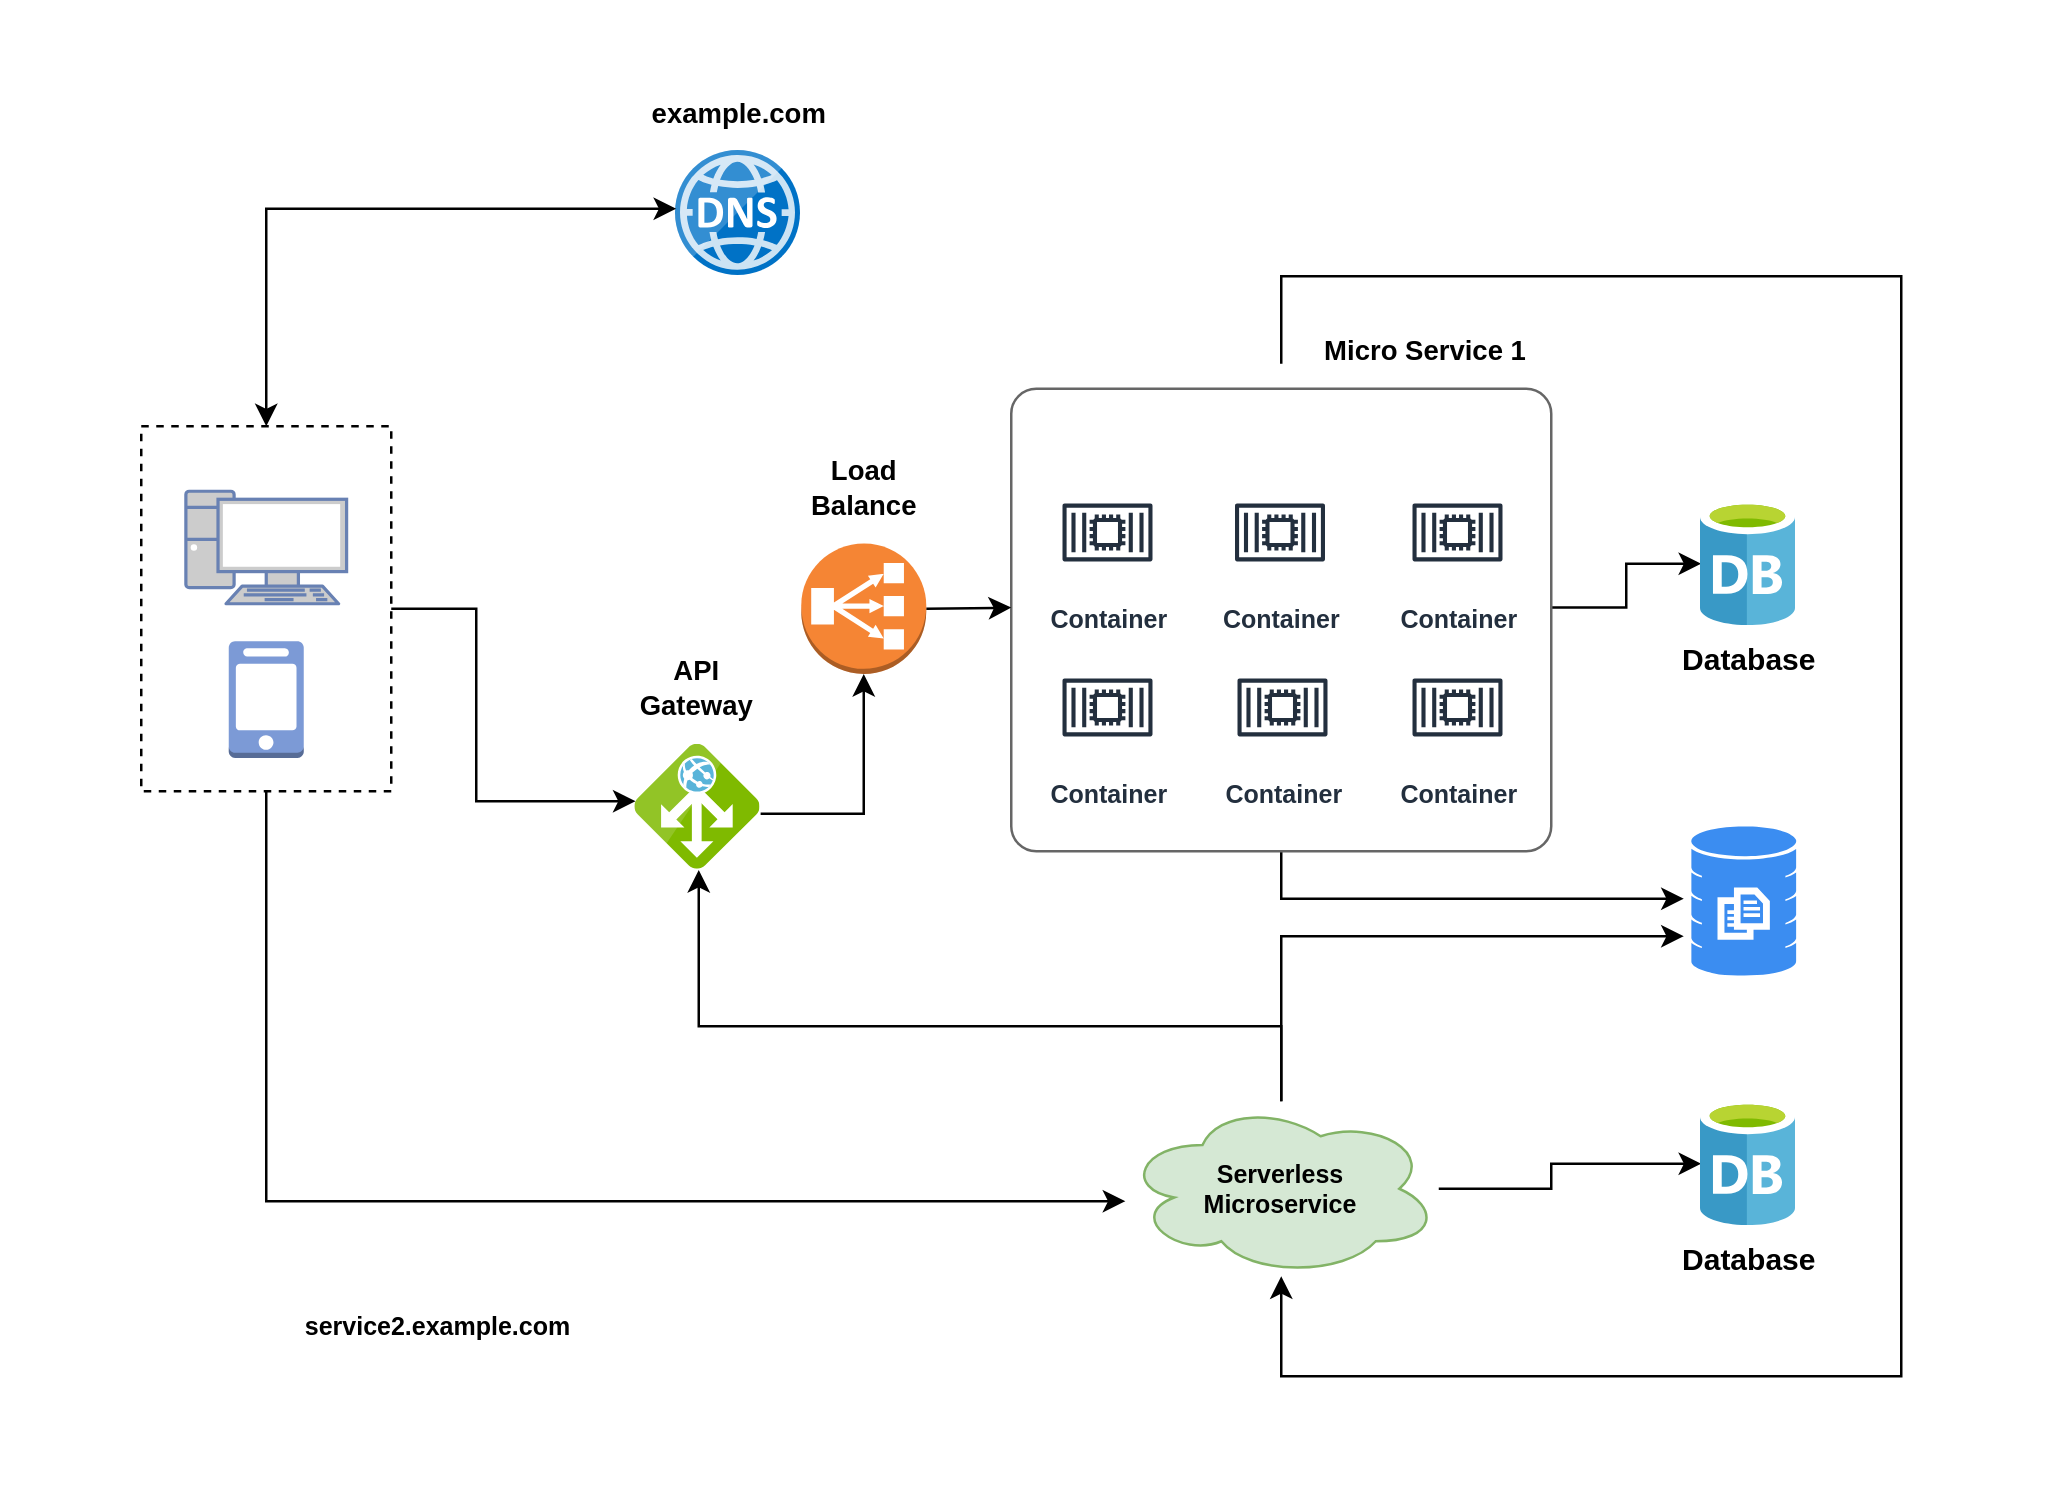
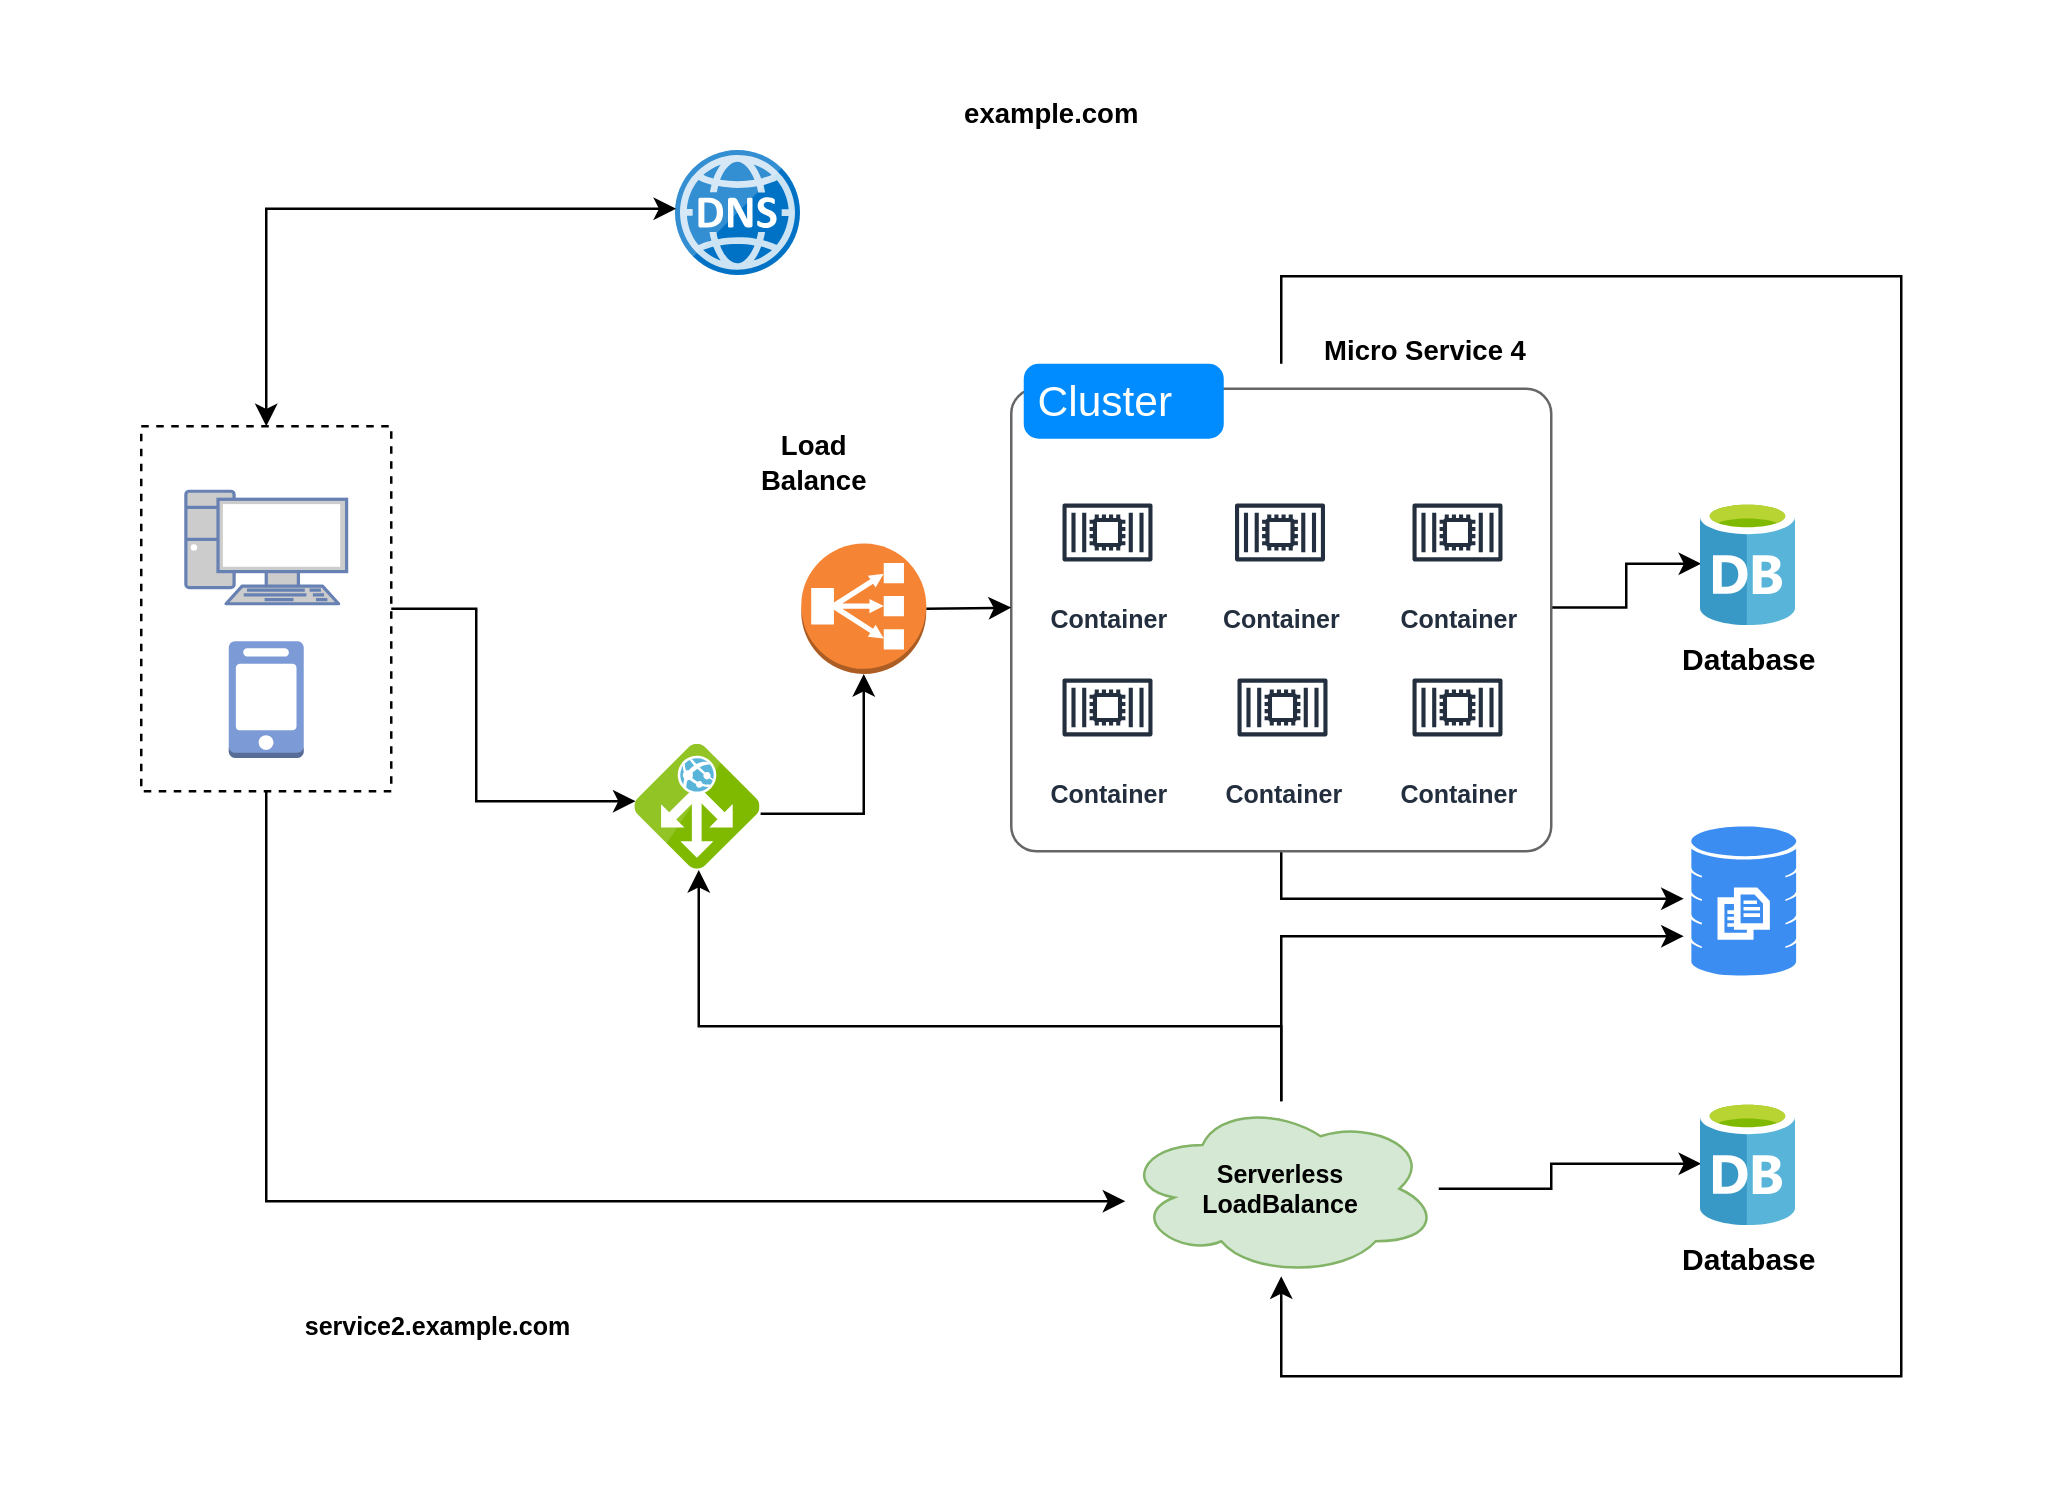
  <mxCell id="0" />
  <mxCell id="1" parent="0" />
  <mxCell id="2" value="" style="rounded=0;whiteSpace=wrap;html=1;fontSize=10;strokeColor=none;" vertex="1" parent="1"><mxGeometry x="20" y="20" width="780" height="560" as="geometry" /></mxCell>
  <mxCell id="3" value="" style="group;fillColor=#ffffff;" vertex="1" connectable="0" parent="1"><mxGeometry x="56" y="170" width="100" height="146" as="geometry" /></mxCell>
  <mxCell id="4" value="" style="rounded=0;whiteSpace=wrap;html=1;fontSize=10;strokeColor=#000000;fillColor=none;dashed=1;" vertex="1" parent="3"><mxGeometry width="100" height="146" as="geometry" /></mxCell>
  <mxCell id="5" value="" style="outlineConnect=0;dashed=0;verticalLabelPosition=bottom;verticalAlign=top;align=center;html=1;shape=mxgraph.aws3.mobile_client;gradientColor=none;aspect=fixed;strokeColor=#6881B3;fillColor=#7C9AD6;" vertex="1" parent="3"><mxGeometry x="35" y="86" width="30" height="46.67" as="geometry" /></mxCell>
  <mxCell id="6" value="" style="fontColor=#0066CC;verticalAlign=top;verticalLabelPosition=bottom;labelPosition=center;align=center;html=1;outlineConnect=0;fillColor=#CCCCCC;strokeColor=#6881B3;gradientColor=none;gradientDirection=north;strokeWidth=2;shape=mxgraph.networks.pc;aspect=fixed;" vertex="1" parent="3"><mxGeometry x="17.85" y="26" width="64.29" height="45" as="geometry" /></mxCell>
  <mxCell id="7" style="edgeStyle=orthogonalEdgeStyle;rounded=0;jumpStyle=arc;orthogonalLoop=1;jettySize=auto;html=1;fontSize=11;startArrow=none;startFill=0;" edge="1" parent="1" source="10" target="21"><mxGeometry relative="1" as="geometry"><Array as="points"><mxPoint x="650" y="243" /><mxPoint x="650" y="225" /></Array></mxGeometry></mxCell>
  <mxCell id="8" style="edgeStyle=orthogonalEdgeStyle;rounded=0;jumpStyle=arc;orthogonalLoop=1;jettySize=auto;html=1;fontSize=10;startArrow=none;startFill=0;" edge="1" parent="1" source="10" target="36"><mxGeometry relative="1" as="geometry"><Array as="points"><mxPoint x="512" y="110" /><mxPoint x="760" y="110" /><mxPoint x="760" y="550" /><mxPoint x="512" y="550" /></Array></mxGeometry></mxCell>
  <mxCell id="9" style="edgeStyle=orthogonalEdgeStyle;rounded=0;jumpStyle=arc;orthogonalLoop=1;jettySize=auto;html=1;fontSize=10;startArrow=none;startFill=0;entryX=-0.071;entryY=0.483;entryDx=0;entryDy=0;entryPerimeter=0;" edge="1" parent="1" source="10" target="37"><mxGeometry relative="1" as="geometry"><mxPoint x="681.69" y="364" as="targetPoint" /><Array as="points"><mxPoint x="512" y="359" /></Array></mxGeometry></mxCell>
  <mxCell id="10" value="" style="shape=mxgraph.mockup.containers.marginRect;rectMarginTop=10;strokeColor=#666666;strokeWidth=1;dashed=0;rounded=1;arcSize=5;recursiveResize=0;" vertex="1" parent="1"><mxGeometry x="404" y="145" width="216" height="195" as="geometry" /></mxCell>
+ <mxCell id="11" value="Cluster" style="shape=rect;strokeColor=none;fillColor=#008cff;strokeWidth=1;dashed=0;rounded=1;arcSize=20;fontColor=#ffffff;fontSize=17;spacing=2;spacingTop=-2;align=left;autosize=1;spacingLeft=4;resizeWidth=0;resizeHeight=0;perimeter=none;" vertex="1" parent="10"><mxGeometry x="5" width="80" height="30" as="geometry" /></mxCell>
  <mxCell id="12" value="Container" style="outlineConnect=0;fontColor=#232F3E;gradientColor=none;strokeColor=#232F3E;fillColor=#ffffff;dashed=0;verticalLabelPosition=bottom;verticalAlign=top;align=center;html=1;fontSize=10;fontStyle=1;aspect=fixed;shape=mxgraph.aws4.resourceIcon;resIcon=mxgraph.aws4.container_2;" vertex="1" parent="10"><mxGeometry x="16" y="45" width="45" height="45" as="geometry" /></mxCell>
  <mxCell id="13" value="Container" style="outlineConnect=0;fontColor=#232F3E;gradientColor=none;strokeColor=#232F3E;fillColor=#ffffff;dashed=0;verticalLabelPosition=bottom;verticalAlign=top;align=center;html=1;fontSize=10;fontStyle=1;aspect=fixed;shape=mxgraph.aws4.resourceIcon;resIcon=mxgraph.aws4.container_2;" vertex="1" parent="10"><mxGeometry x="85" y="45" width="45" height="45" as="geometry" /></mxCell>
  <mxCell id="14" value="Container" style="outlineConnect=0;fontColor=#232F3E;gradientColor=none;strokeColor=#232F3E;fillColor=#ffffff;dashed=0;verticalLabelPosition=bottom;verticalAlign=top;align=center;html=1;fontSize=10;fontStyle=1;aspect=fixed;shape=mxgraph.aws4.resourceIcon;resIcon=mxgraph.aws4.container_2;" vertex="1" parent="10"><mxGeometry x="156" y="45" width="45" height="45" as="geometry" /></mxCell>
  <mxCell id="15" value="Container" style="outlineConnect=0;fontColor=#232F3E;gradientColor=none;strokeColor=#232F3E;fillColor=#ffffff;dashed=0;verticalLabelPosition=bottom;verticalAlign=top;align=center;html=1;fontSize=10;fontStyle=1;aspect=fixed;shape=mxgraph.aws4.resourceIcon;resIcon=mxgraph.aws4.container_2;" vertex="1" parent="10"><mxGeometry x="16" y="115" width="45" height="45" as="geometry" /></mxCell>
  <mxCell id="16" value="Container" style="outlineConnect=0;fontColor=#232F3E;gradientColor=none;strokeColor=#232F3E;fillColor=#ffffff;dashed=0;verticalLabelPosition=bottom;verticalAlign=top;align=center;html=1;fontSize=10;fontStyle=1;aspect=fixed;shape=mxgraph.aws4.resourceIcon;resIcon=mxgraph.aws4.container_2;" vertex="1" parent="1"><mxGeometry x="490" y="260" width="45" height="45" as="geometry" /></mxCell>
  <mxCell id="17" value="Container" style="outlineConnect=0;fontColor=#232F3E;gradientColor=none;strokeColor=#232F3E;fillColor=#ffffff;dashed=0;verticalLabelPosition=bottom;verticalAlign=top;align=center;html=1;fontSize=10;fontStyle=1;aspect=fixed;shape=mxgraph.aws4.resourceIcon;resIcon=mxgraph.aws4.container_2;" vertex="1" parent="1"><mxGeometry x="560" y="260" width="45" height="45" as="geometry" /></mxCell>
  <mxCell id="18" style="edgeStyle=orthogonalEdgeStyle;rounded=0;jumpStyle=arc;orthogonalLoop=1;jettySize=auto;html=1;fontSize=10;startArrow=none;startFill=0;" edge="1" parent="1" source="19" target="10"><mxGeometry relative="1" as="geometry" /></mxCell>
  <mxCell id="19" value="" style="outlineConnect=0;dashed=0;verticalLabelPosition=bottom;verticalAlign=top;align=center;html=1;shape=mxgraph.aws3.classic_load_balancer;fillColor=#F58534;gradientColor=none;fontSize=10;aspect=fixed;" vertex="1" parent="1"><mxGeometry x="320" y="216.91" width="50" height="52.17" as="geometry" /></mxCell>
  <mxCell id="20" style="edgeStyle=orthogonalEdgeStyle;rounded=0;jumpStyle=arc;orthogonalLoop=1;jettySize=auto;html=1;fontSize=10;startArrow=none;startFill=0;" edge="1" parent="1" source="4" target="27"><mxGeometry relative="1" as="geometry"><Array as="points"><mxPoint x="190" y="243" /><mxPoint x="190" y="320" /></Array></mxGeometry></mxCell>
  <mxCell id="21" value="Database" style="aspect=fixed;html=1;points=[];align=center;image;fontSize=12;image=img/lib/mscae/Database_General.svg;fontStyle=1" vertex="1" parent="1"><mxGeometry x="680" y="200" width="38" height="50" as="geometry" /></mxCell>
  <mxCell id="22" style="edgeStyle=orthogonalEdgeStyle;rounded=0;jumpStyle=arc;orthogonalLoop=1;jettySize=auto;html=1;fontSize=11;startArrow=none;startFill=0;" edge="1" parent="1" source="36" target="27"><mxGeometry relative="1" as="geometry"><mxPoint x="500" y="410" as="sourcePoint" /><Array as="points"><mxPoint x="512" y="410" /><mxPoint x="279" y="410" /></Array></mxGeometry></mxCell>
  <mxCell id="23" style="edgeStyle=orthogonalEdgeStyle;rounded=0;jumpStyle=arc;orthogonalLoop=1;jettySize=auto;html=1;fontSize=11;startArrow=none;startFill=0;" edge="1" parent="1" source="36" target="25"><mxGeometry relative="1" as="geometry"><mxPoint x="620.5" y="487.5" as="sourcePoint" /><Array as="points"><mxPoint x="620" y="475" /><mxPoint x="620" y="465" /></Array></mxGeometry></mxCell>
  <mxCell id="24" style="edgeStyle=orthogonalEdgeStyle;rounded=0;jumpStyle=arc;orthogonalLoop=1;jettySize=auto;html=1;fontSize=11;startArrow=none;startFill=0;" edge="1" parent="1" source="4" target="36"><mxGeometry relative="1" as="geometry"><mxPoint x="200" y="500" as="targetPoint" /><Array as="points"><mxPoint x="106" y="480" /></Array></mxGeometry></mxCell>
  <mxCell id="25" value="Database" style="aspect=fixed;html=1;points=[];align=center;image;fontSize=12;image=img/lib/mscae/Database_General.svg;fontStyle=1" vertex="1" parent="1"><mxGeometry x="680" y="440" width="38" height="50" as="geometry" /></mxCell>
  <mxCell id="26" style="edgeStyle=orthogonalEdgeStyle;rounded=0;jumpStyle=arc;orthogonalLoop=1;jettySize=auto;html=1;fontSize=10;startArrow=none;startFill=0;" edge="1" parent="1" source="27" target="19"><mxGeometry relative="1" as="geometry"><Array as="points"><mxPoint x="345" y="325" /></Array></mxGeometry></mxCell>
  <mxCell id="27" value="" style="aspect=fixed;html=1;points=[];align=center;image;fontSize=12;image=img/lib/mscae/Application_Gateway.svg;" vertex="1" parent="1"><mxGeometry x="253.75" y="297.5" width="50" height="50" as="geometry" /></mxCell>
- <mxCell id="28" value="&lt;b style=&quot;font-size: 11px;&quot;&gt;Load&lt;br style=&quot;font-size: 11px;&quot;&gt;Balance&lt;/b&gt;" style="text;html=1;strokeColor=none;fillColor=none;align=center;verticalAlign=middle;whiteSpace=wrap;rounded=0;fontSize=11;" vertex="1" parent="1"><mxGeometry x="317.5" y="180" width="55" height="30" as="geometry" /></mxCell>
- <mxCell id="29" value="&lt;span style=&quot;font-size: 11px;&quot;&gt;&lt;span style=&quot;font-size: 11px;&quot;&gt;API&lt;br style=&quot;font-size: 11px;&quot;&gt;&lt;/span&gt;&lt;/span&gt;Gateway" style="text;html=1;strokeColor=none;fillColor=none;align=center;verticalAlign=middle;whiteSpace=wrap;rounded=0;fontSize=11;fontStyle=1" vertex="1" parent="1"><mxGeometry x="251.25" y="260" width="55" height="30" as="geometry" /></mxCell>
+ <mxCell id="28" value="&lt;b style=&quot;font-size: 11px;&quot;&gt;Load&lt;br style=&quot;font-size: 11px;&quot;&gt;Balance&lt;/b&gt;" style="text;html=1;strokeColor=none;fillColor=none;align=center;verticalAlign=middle;whiteSpace=wrap;rounded=0;fontSize=11;" vertex="1" parent="1"><mxGeometry x="297.5" y="170" width="55" height="30" as="geometry" /></mxCell>
  <mxCell id="30" value="" style="aspect=fixed;html=1;points=[];align=center;image;fontSize=12;image=img/lib/mscae/DNS.svg;" vertex="1" parent="1"><mxGeometry x="270" y="60" width="50" height="50" as="geometry" /></mxCell>
  <mxCell id="31" style="edgeStyle=orthogonalEdgeStyle;rounded=0;jumpStyle=arc;orthogonalLoop=1;jettySize=auto;html=1;entryX=0;entryY=0.46;entryDx=0;entryDy=0;entryPerimeter=0;fontSize=11;startArrow=classic;startFill=1;" edge="1" parent="1" source="4" target="30"><mxGeometry relative="1" as="geometry"><Array as="points"><mxPoint x="106" y="83" /></Array></mxGeometry></mxCell>
- <mxCell id="32" value="&lt;span&gt;example.com&lt;/span&gt;" style="text;html=1;strokeColor=none;fillColor=none;align=center;verticalAlign=middle;whiteSpace=wrap;rounded=0;fontSize=11;fontStyle=1" vertex="1" parent="1"><mxGeometry x="253.75" y="30" width="82.5" height="30" as="geometry" /></mxCell>
+ <mxCell id="32" value="&lt;span&gt;example.com&lt;/span&gt;" style="text;html=1;strokeColor=none;fillColor=none;align=center;verticalAlign=middle;whiteSpace=wrap;rounded=0;fontSize=11;fontStyle=1" vertex="1" parent="1"><mxGeometry x="378.75" y="30" width="82.5" height="30" as="geometry" /></mxCell>
  <mxCell id="33" value="&lt;span style=&quot;font-size: 10px&quot;&gt;service2.example.com&lt;/span&gt;" style="text;html=1;strokeColor=none;fillColor=none;align=center;verticalAlign=middle;whiteSpace=wrap;rounded=0;fontSize=10;fontStyle=1" vertex="1" parent="1"><mxGeometry x="110" y="515" width="130" height="30" as="geometry" /></mxCell>
- <mxCell id="34" value="Micro Service 1" style="text;html=1;strokeColor=none;fillColor=none;align=center;verticalAlign=middle;whiteSpace=wrap;rounded=0;fontSize=11;fontStyle=1" vertex="1" parent="1"><mxGeometry x="525" y="130" width="90" height="20" as="geometry" /></mxCell>
+ <mxCell id="34" value="Micro Service 4" style="text;html=1;strokeColor=none;fillColor=none;align=center;verticalAlign=middle;whiteSpace=wrap;rounded=0;fontSize=11;fontStyle=1" vertex="1" parent="1"><mxGeometry x="525" y="130" width="90" height="20" as="geometry" /></mxCell>
  <mxCell id="35" style="edgeStyle=orthogonalEdgeStyle;rounded=0;jumpStyle=arc;orthogonalLoop=1;jettySize=auto;html=1;fontSize=10;startArrow=none;startFill=0;entryX=-0.071;entryY=0.733;entryDx=0;entryDy=0;entryPerimeter=0;" edge="1" parent="1" source="36" target="37"><mxGeometry relative="1" as="geometry"><mxPoint x="681.69" y="370" as="targetPoint" /><Array as="points"><mxPoint x="512" y="374" /></Array></mxGeometry></mxCell>
- <mxCell id="36" value="Serverless&lt;br style=&quot;font-size: 10px&quot;&gt;Microservice" style="ellipse;shape=cloud;whiteSpace=wrap;html=1;fillColor=#d5e8d4;fontSize=10;fontStyle=1;strokeColor=#82b366;" vertex="1" parent="1"><mxGeometry x="449" y="440" width="126" height="70" as="geometry" /></mxCell>
+ <mxCell id="36" value="Serverless&lt;br style=&quot;font-size: 10px&quot;&gt;LoadBalance" style="ellipse;shape=cloud;whiteSpace=wrap;html=1;fillColor=#d5e8d4;fontSize=10;fontStyle=1;strokeColor=#82b366;" vertex="1" parent="1"><mxGeometry x="449" y="440" width="126" height="70" as="geometry" /></mxCell>
  <mxCell id="37" value="" style="html=1;aspect=fixed;strokeColor=none;shadow=0;align=center;verticalAlign=top;fillColor=#3B8DF1;shape=mxgraph.gcp2.database_3;fontSize=10;" vertex="1" parent="1"><mxGeometry x="676" y="330" width="42" height="60" as="geometry" /></mxCell>
